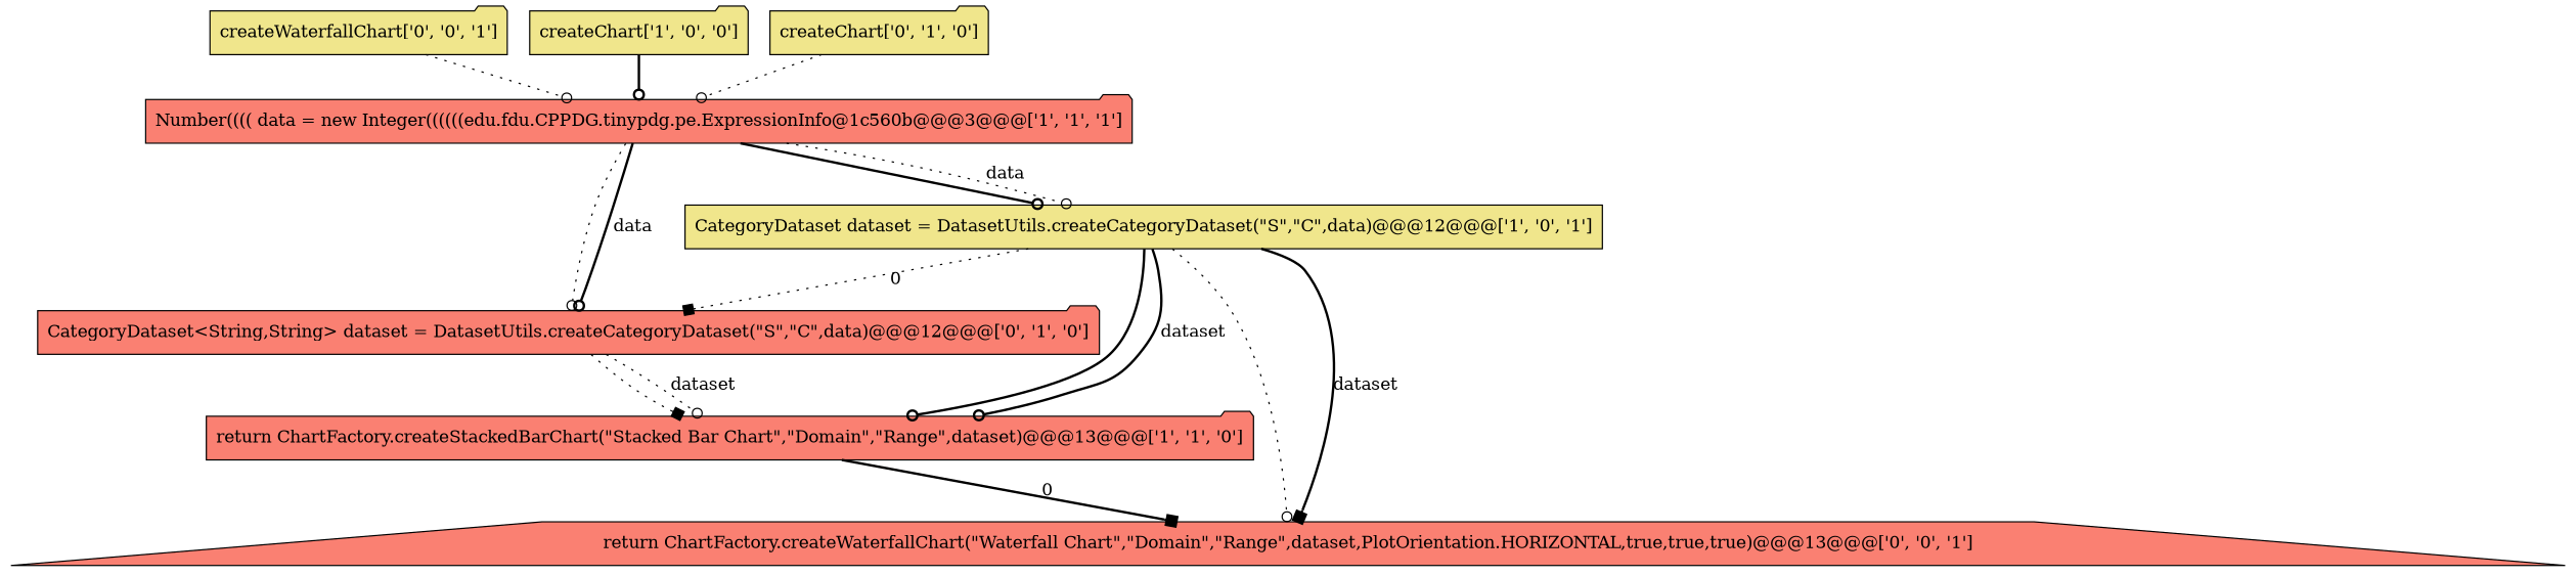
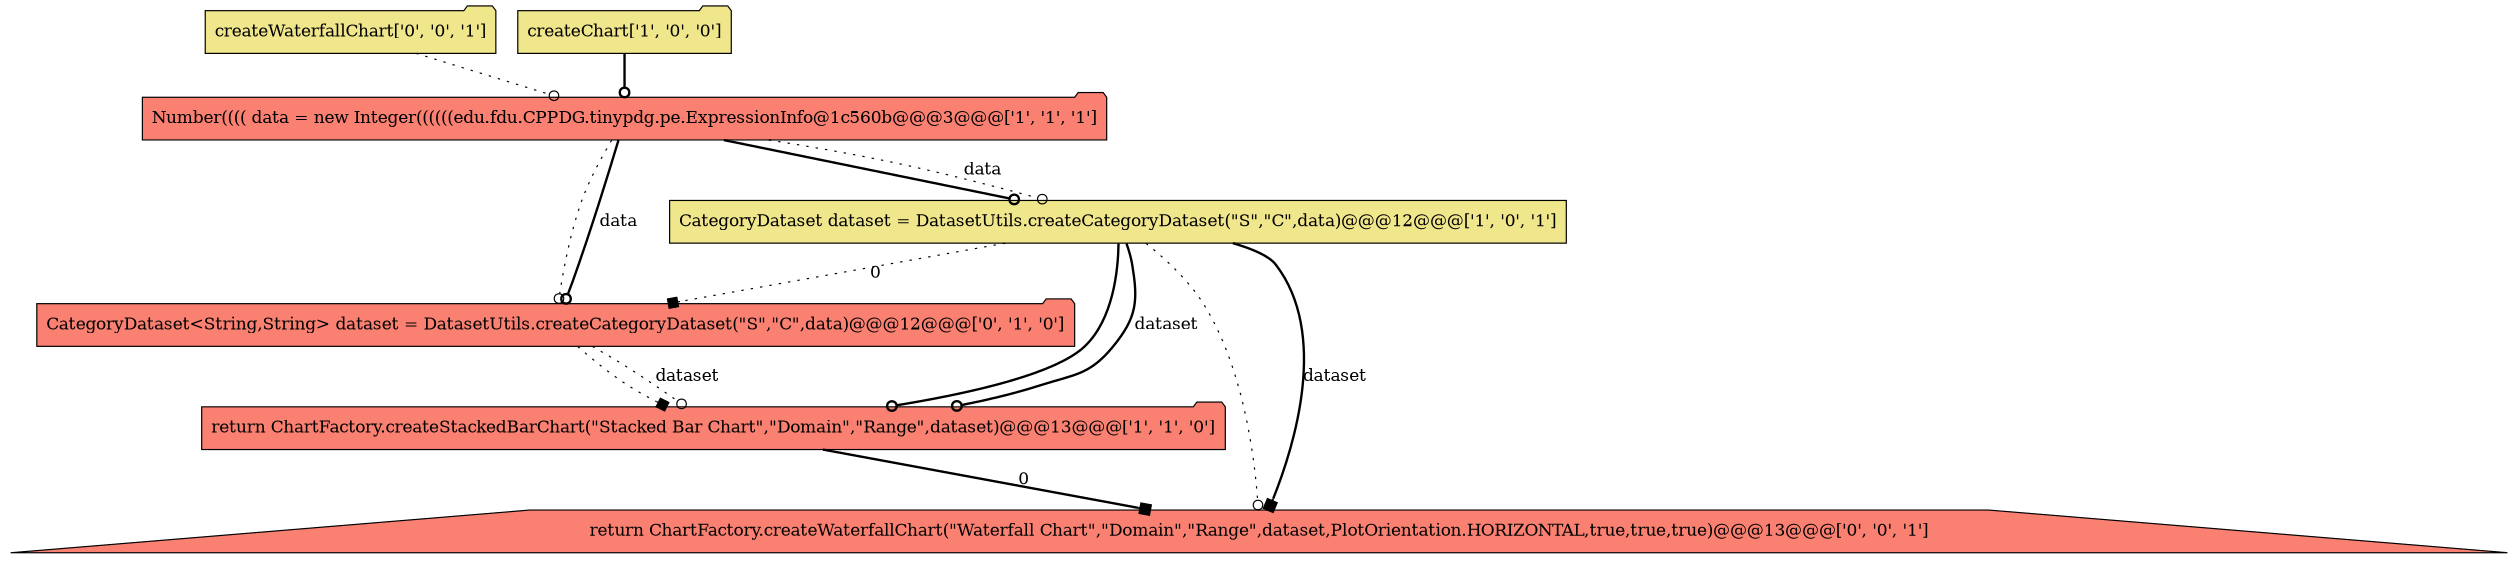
  digraph {
    fontname="DejaVu Serif"
    node [fillcolor=khaki shape=folder style=filled fontname="DejaVu Serif"]
    edge [style=dotted arrowhead=odot fontname="DejaVu Serif"]
    n1 [label="createWaterfallChart['0', '0', '1']"]
    n2 [fillcolor=salmon label="Number(((( data = new Integer((((((edu.fdu.CPPDG.tinypdg.pe.ExpressionInfo@1c560b@@@3@@@['1', '1', '1']"]
    n3 [fillcolor=salmon label="return ChartFactory.createWaterfallChart(\"Waterfall Chart\",\"Domain\",\"Range\",dataset,PlotOrientation.HORIZONTAL,true,true,true)@@@13@@@['0', '0', '1']" shape=trapezium]
    n4 [label="createChart['1', '0', '0']"]
    n5 [fillcolor=salmon label="CategoryDataset<String,String> dataset = DatasetUtils.createCategoryDataset(\"S\",\"C\",data)@@@12@@@['0', '1', '0']"]
    n6 [label="CategoryDataset dataset = DatasetUtils.createCategoryDataset(\"S\",\"C\",data)@@@12@@@['1', '0', '1']" shape=box]
    n7 [fillcolor=salmon label="return ChartFactory.createStackedBarChart(\"Stacked Bar Chart\",\"Domain\",\"Range\",dataset)@@@13@@@['1', '1', '0']"]
-   n8 [label="createChart['0', '1', '0']"]
    n1 -> n2
    n2 -> n5 [label=data style=bold]
    n2 -> n5
    n2 -> n6 [style=bold]
    n2 -> n6 [label=data]
    n4 -> n2 [style=bold]
    n5 -> n7 [arrowhead=box]
    n5 -> n7 [label=dataset]
    n6 -> n3 [label=dataset style=bold arrowhead=box]
    n6 -> n3
    n6 -> n5 [label=0 arrowhead=box]
    n6 -> n7 [style=bold]
    n6 -> n7 [label=dataset style=bold]
    n7 -> n3 [label=0 style=bold arrowhead=box]
-   n8 -> n2
  }
